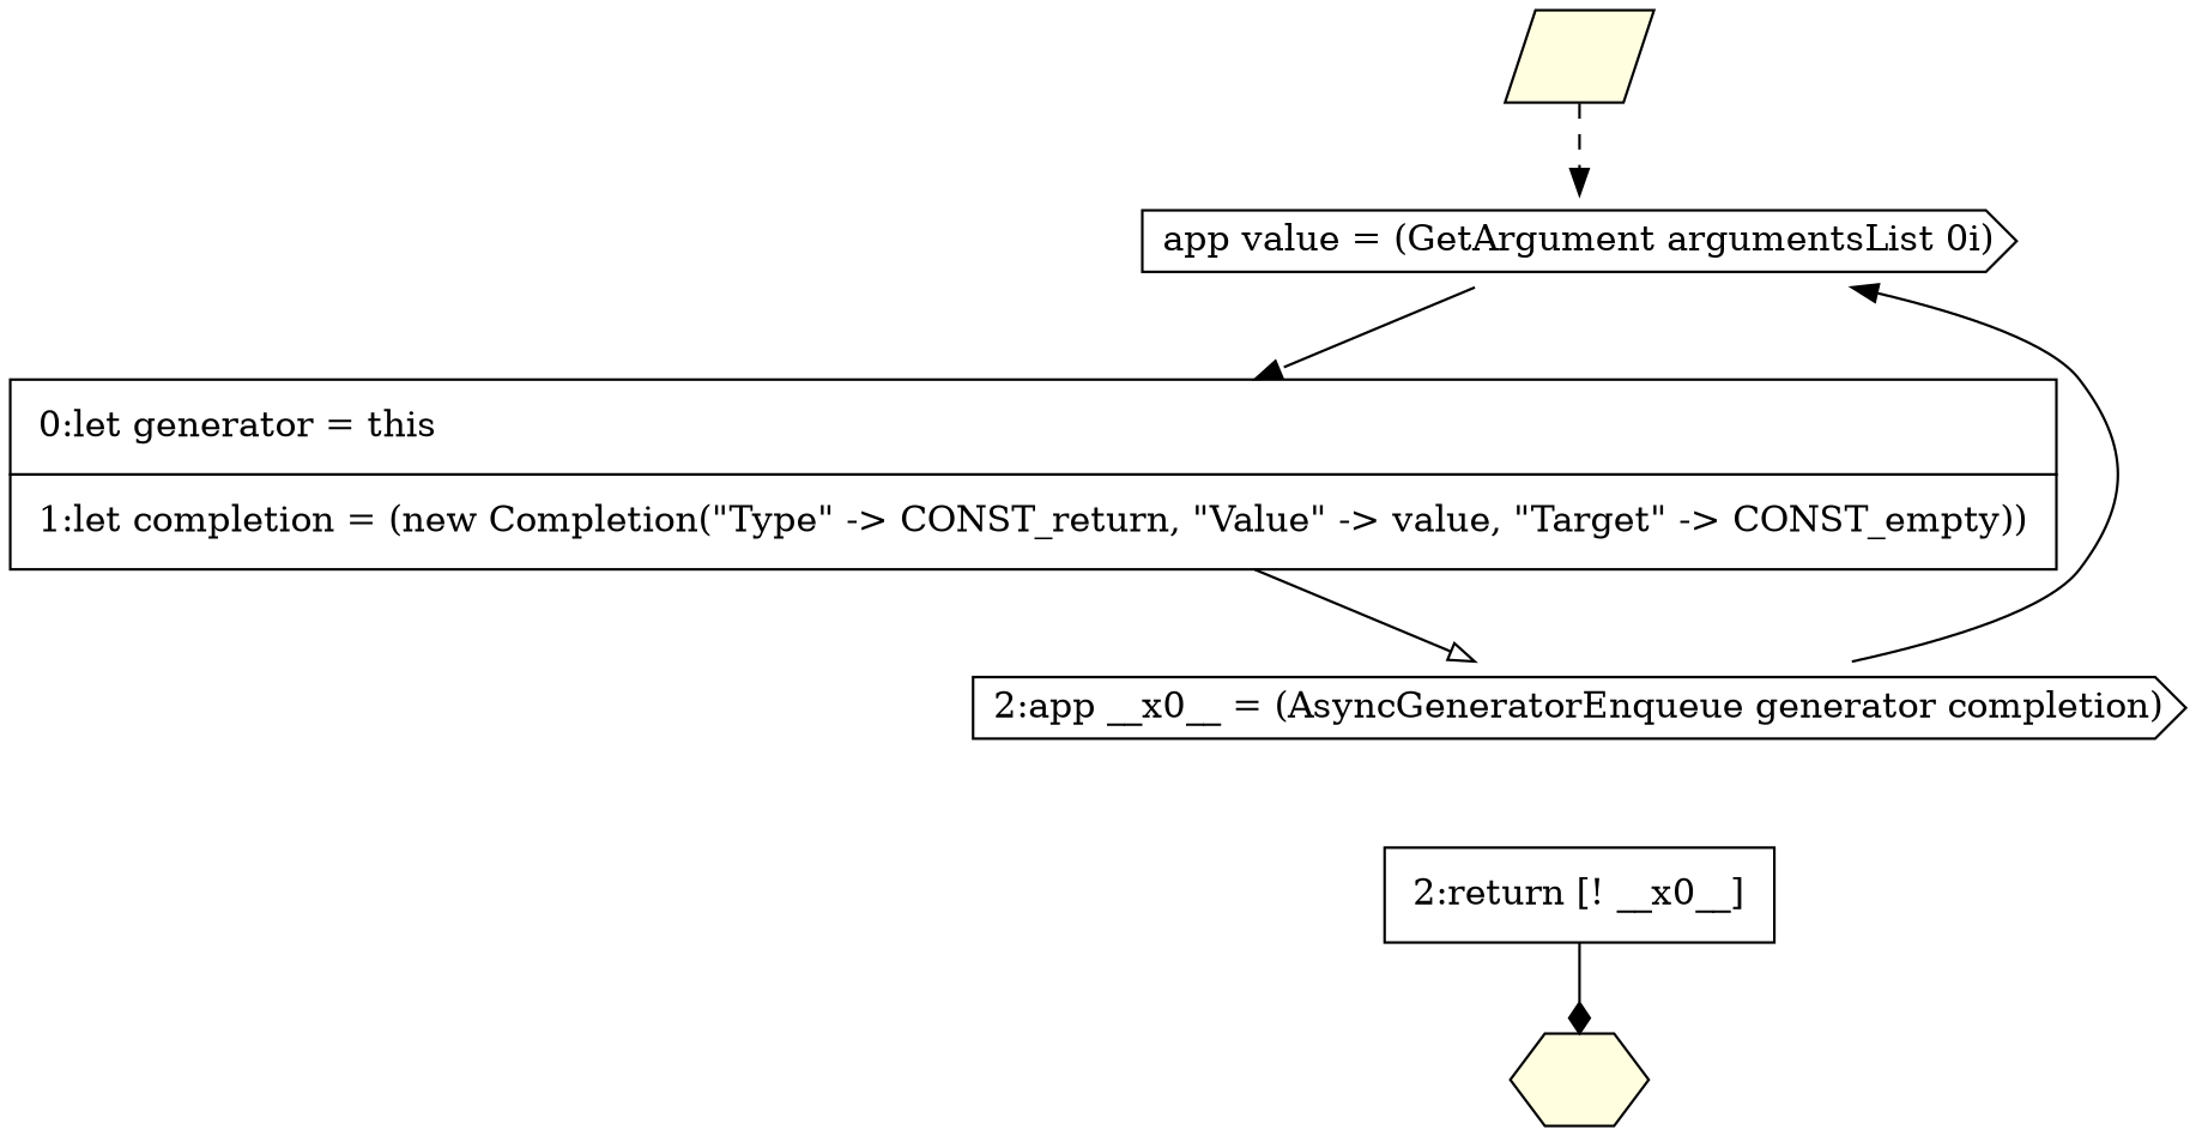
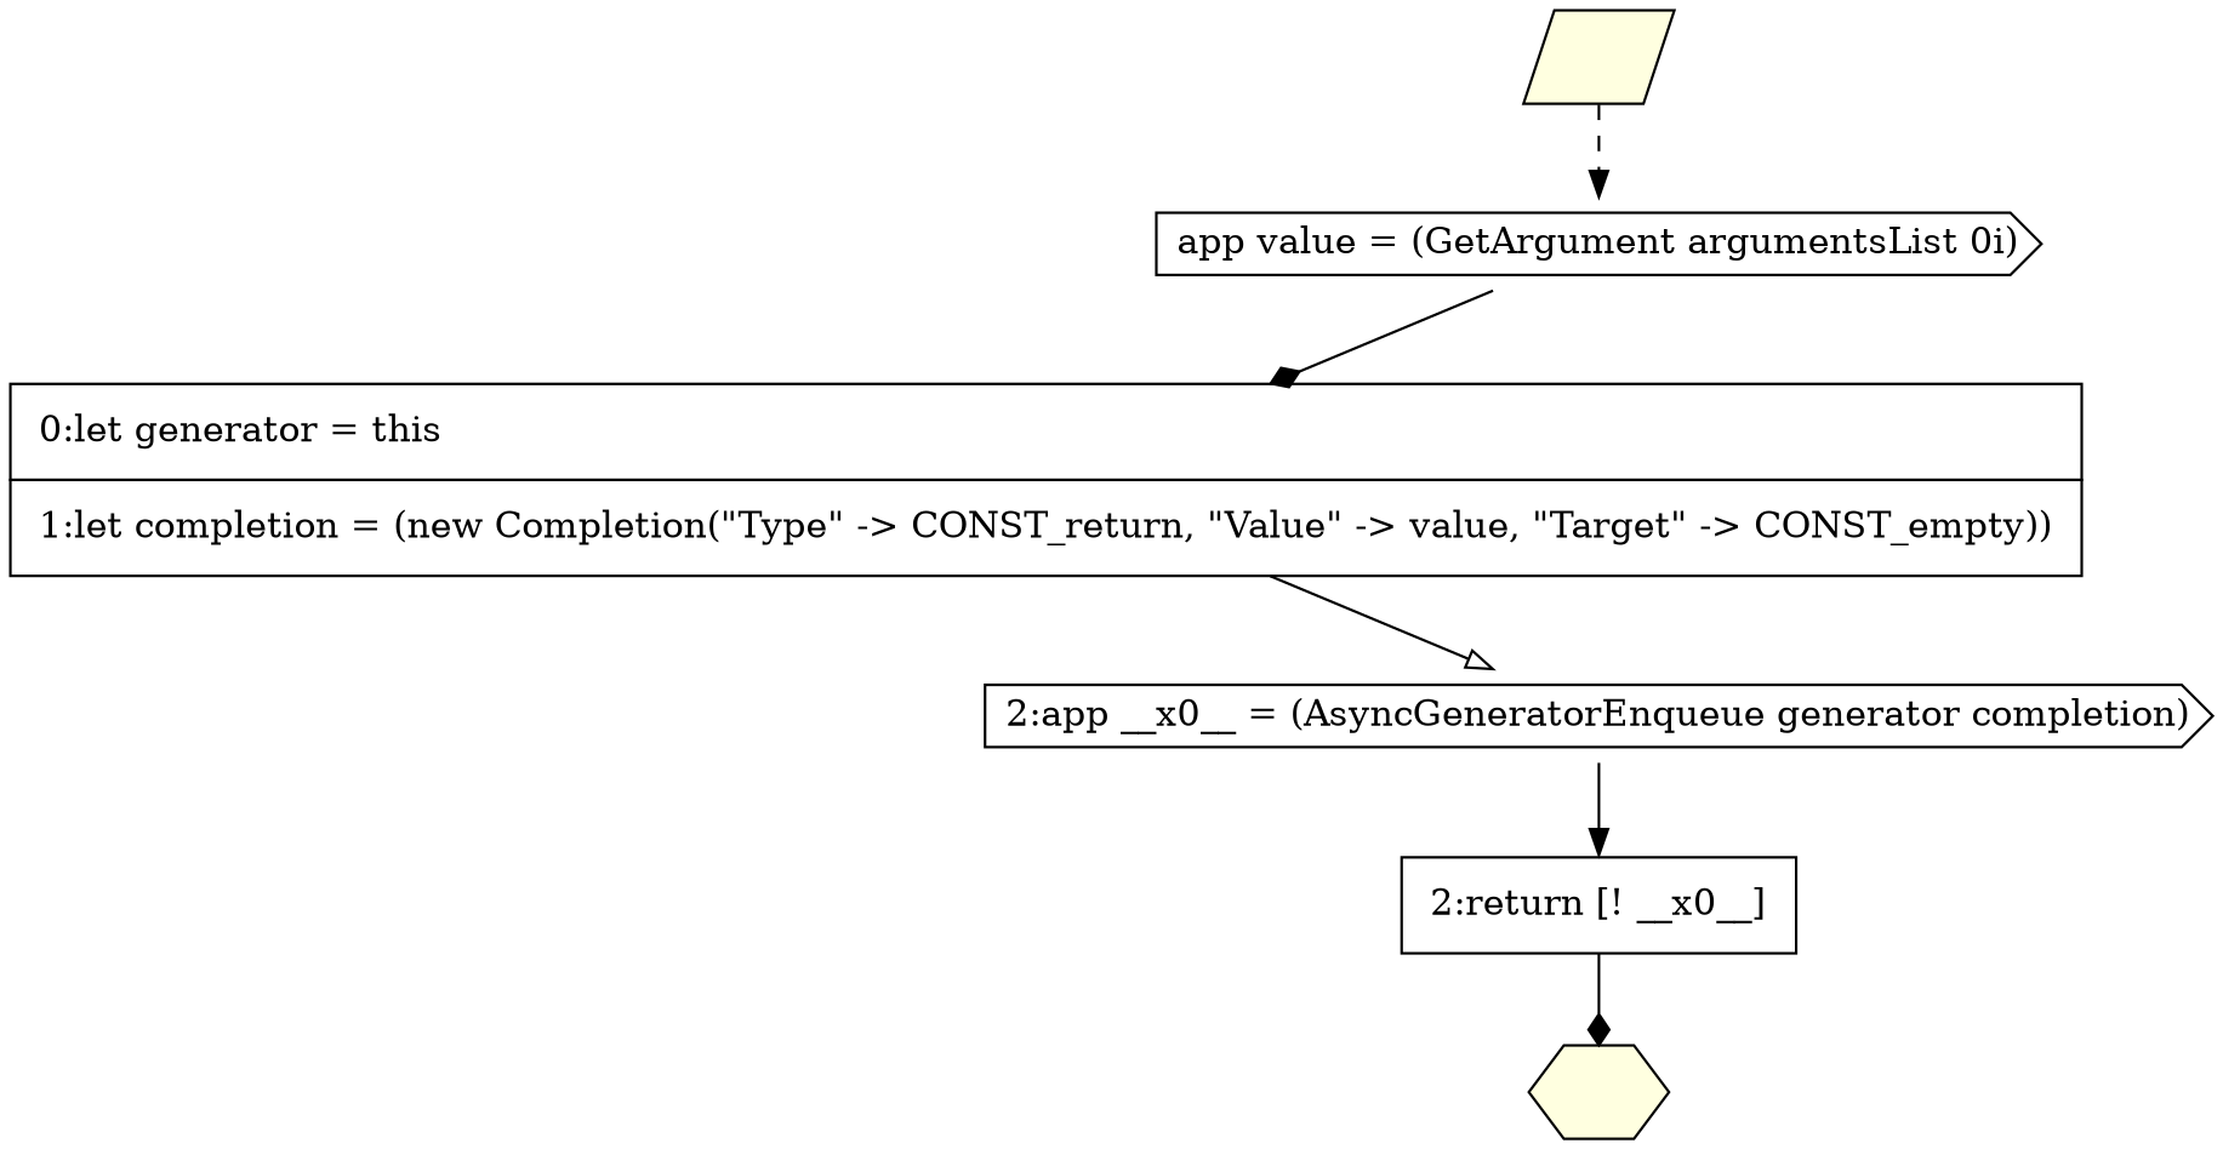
  digraph {
    node [color=black fillcolor=white shape=cds style=filled]
    edge [arrowhead=normal color=black style=solid]
    n1 [fillcolor=lightyellow label=" " shape=parallelogram]
    n2 [label=<<font color="black">app value = (GetArgument argumentsList 0i)</font>>]
    n3 [label=<<font color="black">     <table border="0" cellborder="1" cellspacing="0" cellpadding="10">       <tr><td align="left">0:let generator = this</td></tr>       <tr><td align="left">1:let completion = (new Completion(&quot;Type&quot; -&gt; CONST_return, &quot;Value&quot; -&gt; value, &quot;Target&quot; -&gt; CONST_empty))</td></tr>     </table>   </font>> margin=0 shape=none]
    n4 [label=<<font color="black">2:app __x0__ = (AsyncGeneratorEnqueue generator completion)</font>>]
    n5 [label=<<font color="black">     <table border="0" cellborder="1" cellspacing="0" cellpadding="10">       <tr><td align="left">2:return [! __x0__]</td></tr>     </table>   </font>> margin=0 shape=none]
    n6 [fillcolor=lightyellow label=" " shape=hexagon]
    n1 -> n2 [style=dashed]
-   n2 -> n3
+   n2 -> n3 [arrowhead=diamond]
    n3 -> n4 [arrowhead=onormal]
-   n4 -> n2
+   n4 -> n5
    n5 -> n6 [arrowhead=diamond]
  }
